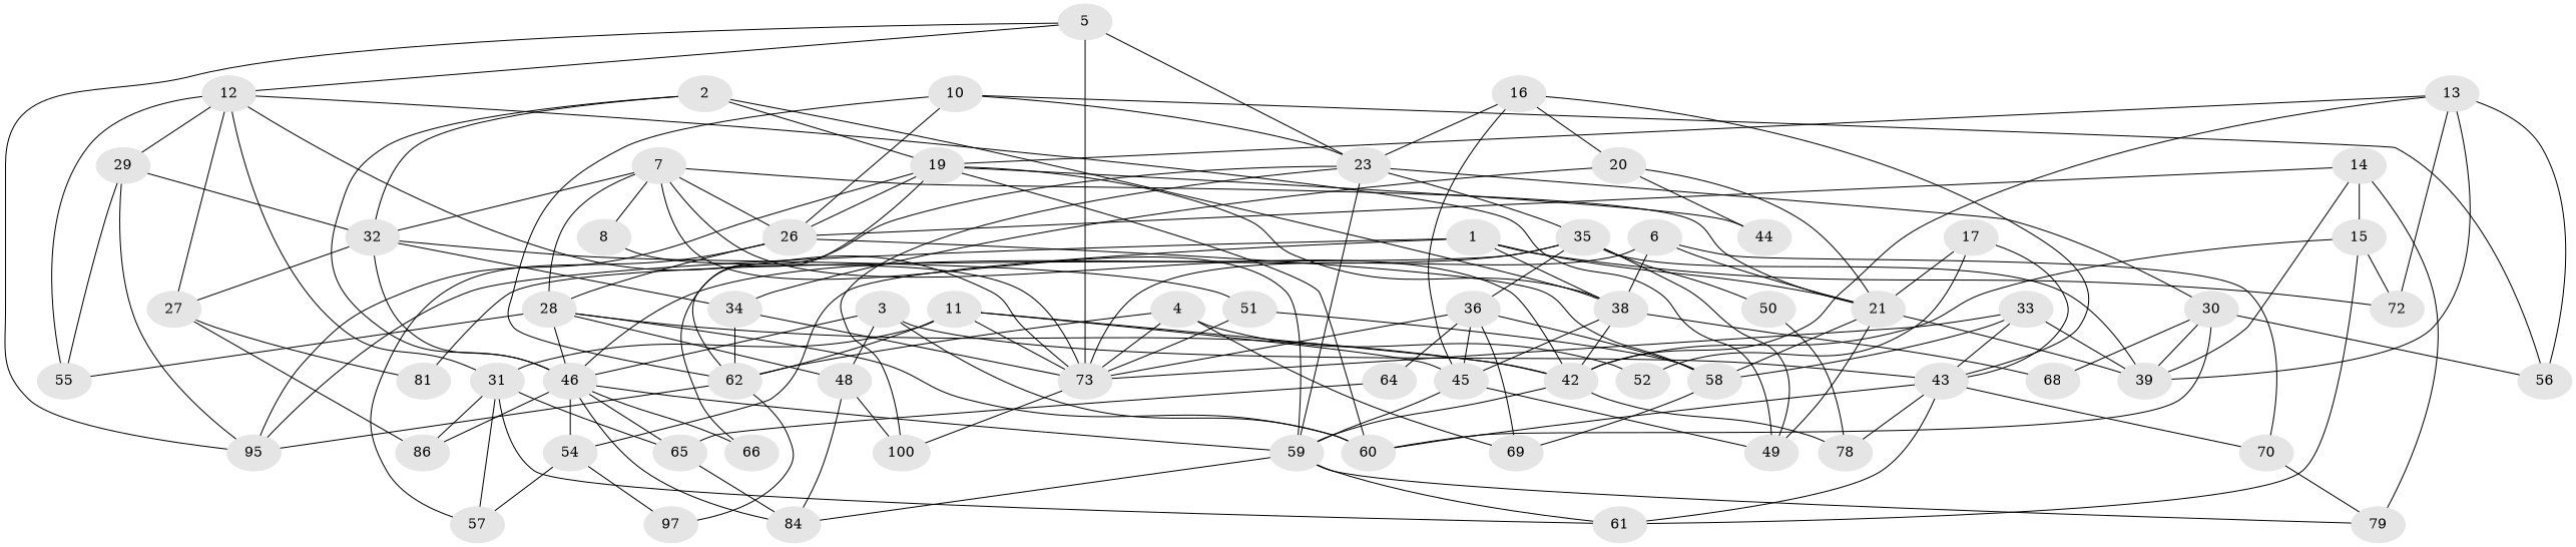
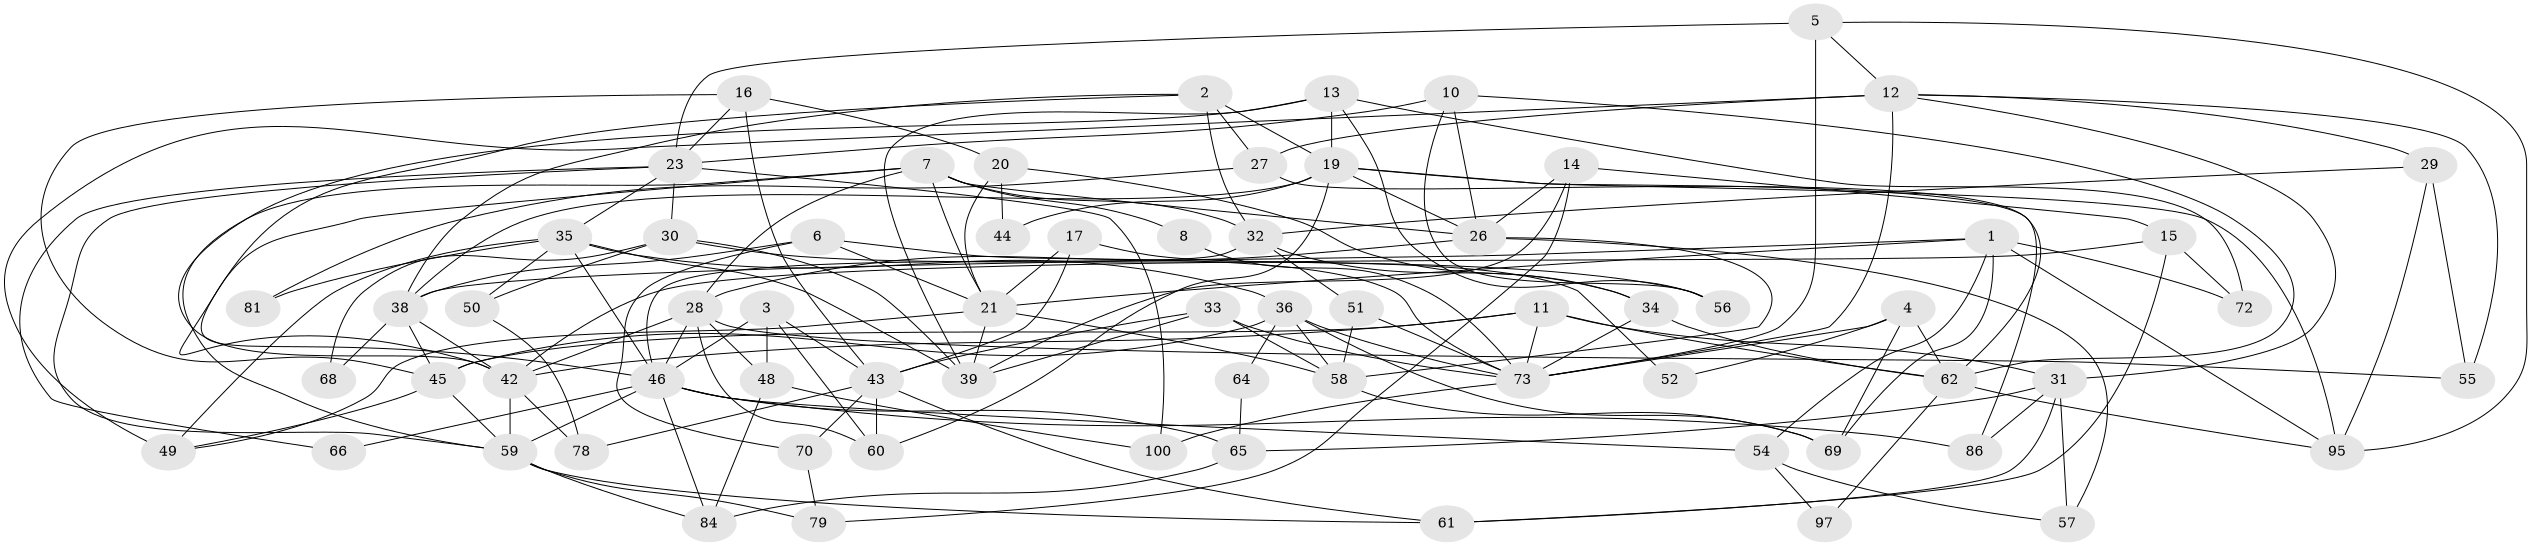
  graph {
    node [color=gray90 style=filled]
    21 [super="+74"]
    49 [super="+77"]
    39 [super="+92"]
    58 [super="+90"]
    1
    38 [super="+41"]
    54
    69
    72
    95 [super="+98"]
    42 [super="+88"]
    45 [super="+53"]
    68
    57
    97
    2 [super="+18"]
    19 [super="+37"]
    27
    32
    46 [super="+67"]
    60
    62 [super="+63"]
    26 [super="+75"]
    44
    81
    86
    34
    51
    59 [super="+96"]
    66
    65
    84 [super="+89"]
    3 [super="+24"]
    43 [super="+91"]
    48
    70
    61
    78
    100
    4
    52
    73 [super="+99"]
    5 [super="+82"]
    12 [super="+93"]
    23 [super="+76"]
    31 [super="+80"]
    29
    55
    30
    35 [super="+94"]
    6
    79
    7 [super="+9"]
    8
    28 [super="+83"]
    10
    56
    11 [super="+85"]
    13
    14 [super="+47"]
    15 [super="+25"]
    16 [super="+71"]
    20
    17
    36
    50
    33 [super="+87"]
    64
    21 -- 49
    21 -- 39
    21 -- 58
    58 -- 69
    1 -- 21
    1 -- 38
    1 -- 54
+   1 -- 69
    1 -- 72
    1 -- 95
    38 -- 42
    38 -- 45
    38 -- 68
    54 -- 57
    54 -- 97
    42 -- 59
    42 -- 78
    45 -- 49
    45 -- 59
    2 -- 38
    2 -- 19
-   32 -- 27
+   2 -- 27
    2 -- 32
    2 -- 46
    19 -- 38
    19 -- 95
    19 -- 60
    19 -- 62
    19 -- 26
    19 -- 44
    27 -- 81
    27 -- 86
    32 -- 46
    32 -- 34
    32 -- 51
    46 -- 54
    46 -- 86
    46 -- 59
    46 -- 66
    46 -- 65
    46 -- 84
    62 -- 95
    62 -- 97
    26 -- 58
    26 -- 57
    26 -- 28
    34 -- 62
    34 -- 73
    51 -- 58
    51 -- 73
    59 -- 84
    59 -- 61
    59 -- 79
    65 -- 84
    3 -- 46
    3 -- 60
    3 -- 43
    3 -- 48
    43 -- 60
    43 -- 70
    43 -- 61
    43 -- 78
    48 -- 84
    48 -- 100
    70 -- 79
    4 -- 69
    4 -- 62
    4 -- 52
    4 -- 73
    73 -- 100
    5 -- 95
    5 -- 73 [weight=2]
    5 -- 12
    5 -- 23
    12 -- 49
    12 -- 27
    12 -- 73
    12 -- 31
    12 -- 29
    12 -- 55
    23 -- 59
    23 -- 66
    23 -- 100
    23 -- 30
    23 -- 35
    31 -- 57
    31 -- 86
    31 -- 65
    31 -- 61
    29 -- 95
    29 -- 32
    29 -- 55
    30 -- 39
    30 -- 68
-   30 -- 60
+   30 -- 50
    30 -- 56
    35 -- 49
    35 -- 39
    35 -- 46
    35 -- 81
    35 -- 36
    35 -- 50
    6 -- 21
    6 -- 38
    6 -- 70
    6 -- 73
    7 -- 21
    7 -- 42
    7 -- 32
    7 -- 26
    7 -- 59
    7 -- 8
    7 -- 28
    8 -- 73
    28 -- 42
    28 -- 46
    28 -- 60
    28 -- 48
    28 -- 55
    10 -- 62
    10 -- 26
    10 -- 23
    10 -- 56
    11 -- 42
    11 -- 45
    11 -- 62
    11 -- 73
    11 -- 31
    13 -- 39
    13 -- 72
    13 -- 42
    13 -- 19
    13 -- 56
    14 -- 39
    14 -- 26
    14 -- 79 [weight=2]
    14 -- 15
    15 -- 72
    15 -- 42
    15 -- 61
    16 -- 45
    16 -- 43
    16 -- 23
    16 -- 20
    20 -- 21
    20 -- 44
    20 -- 34
    17 -- 21
    17 -- 43
    17 -- 52
    36 -- 58
    36 -- 69
    36 -- 45
    36 -- 73
    36 -- 64
    50 -- 78
    33 -- 39
    33 -- 58
    33 -- 43
    33 -- 73
    64 -- 65
  }
